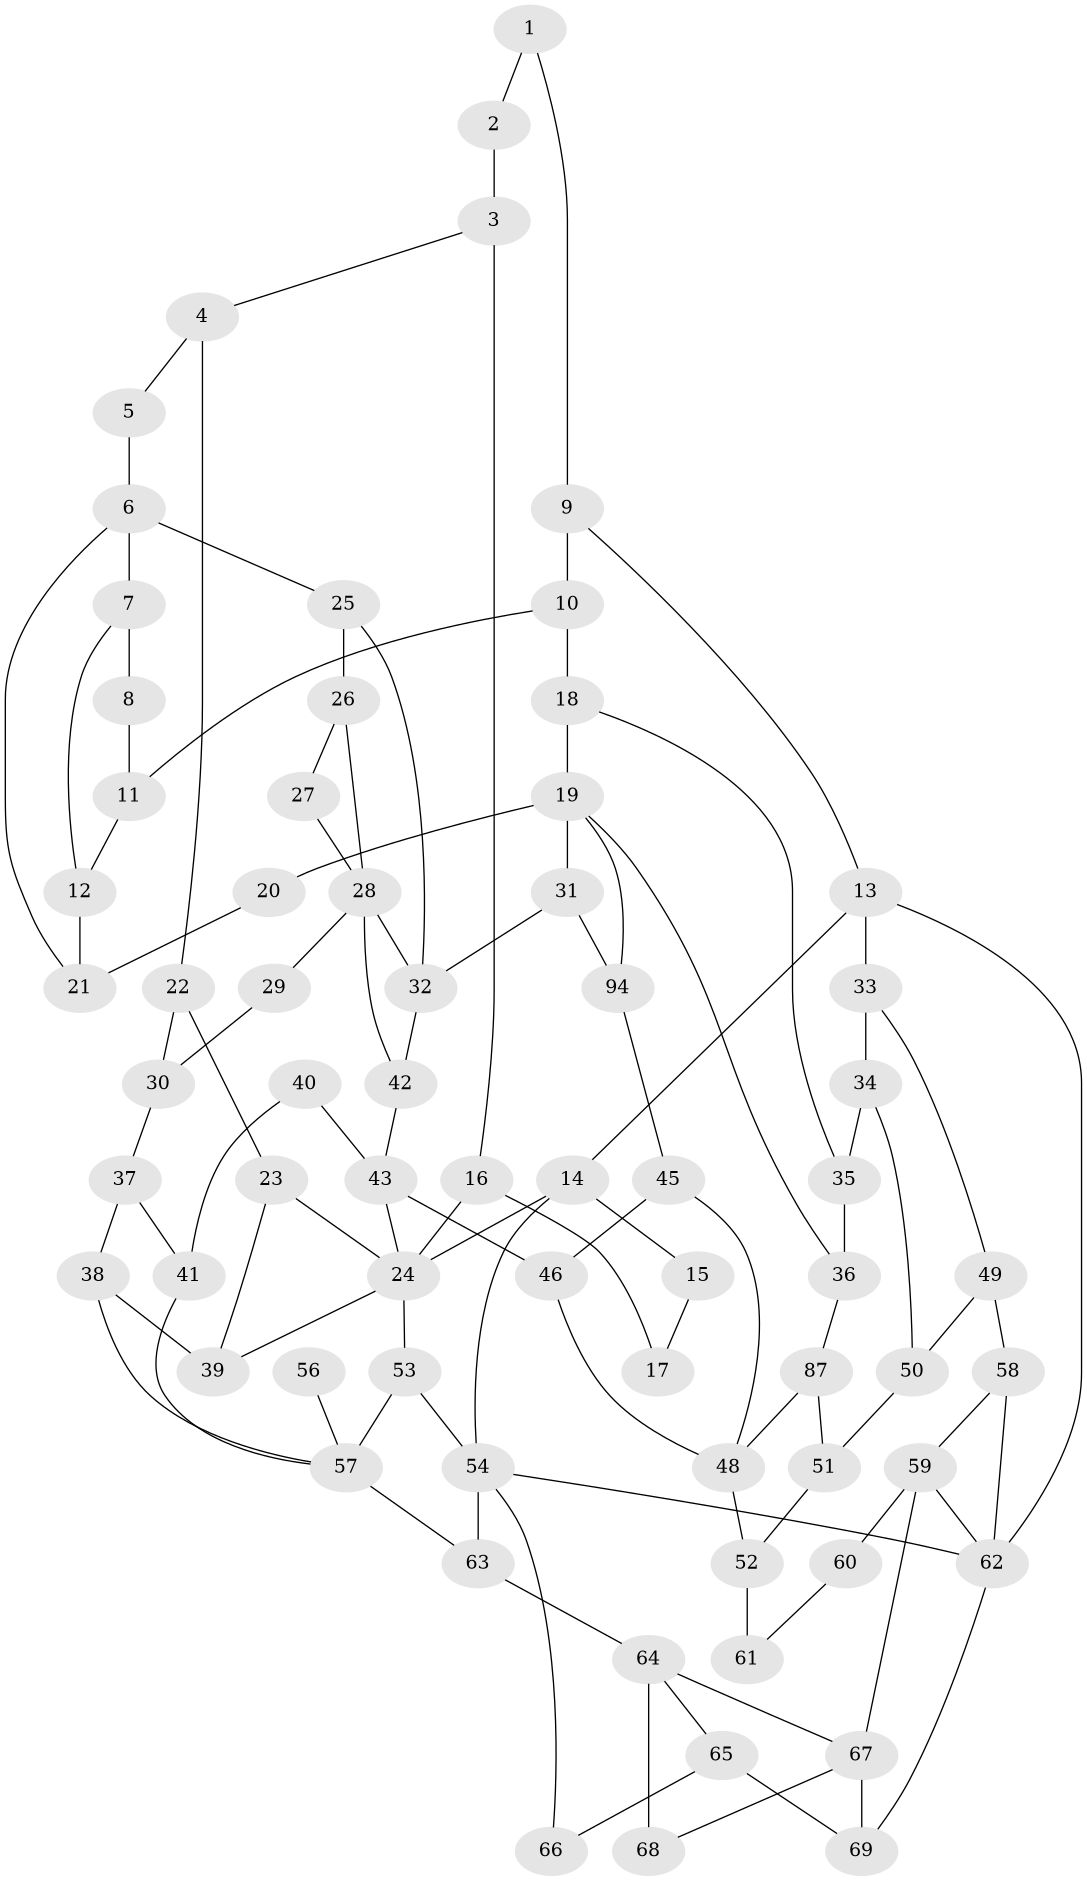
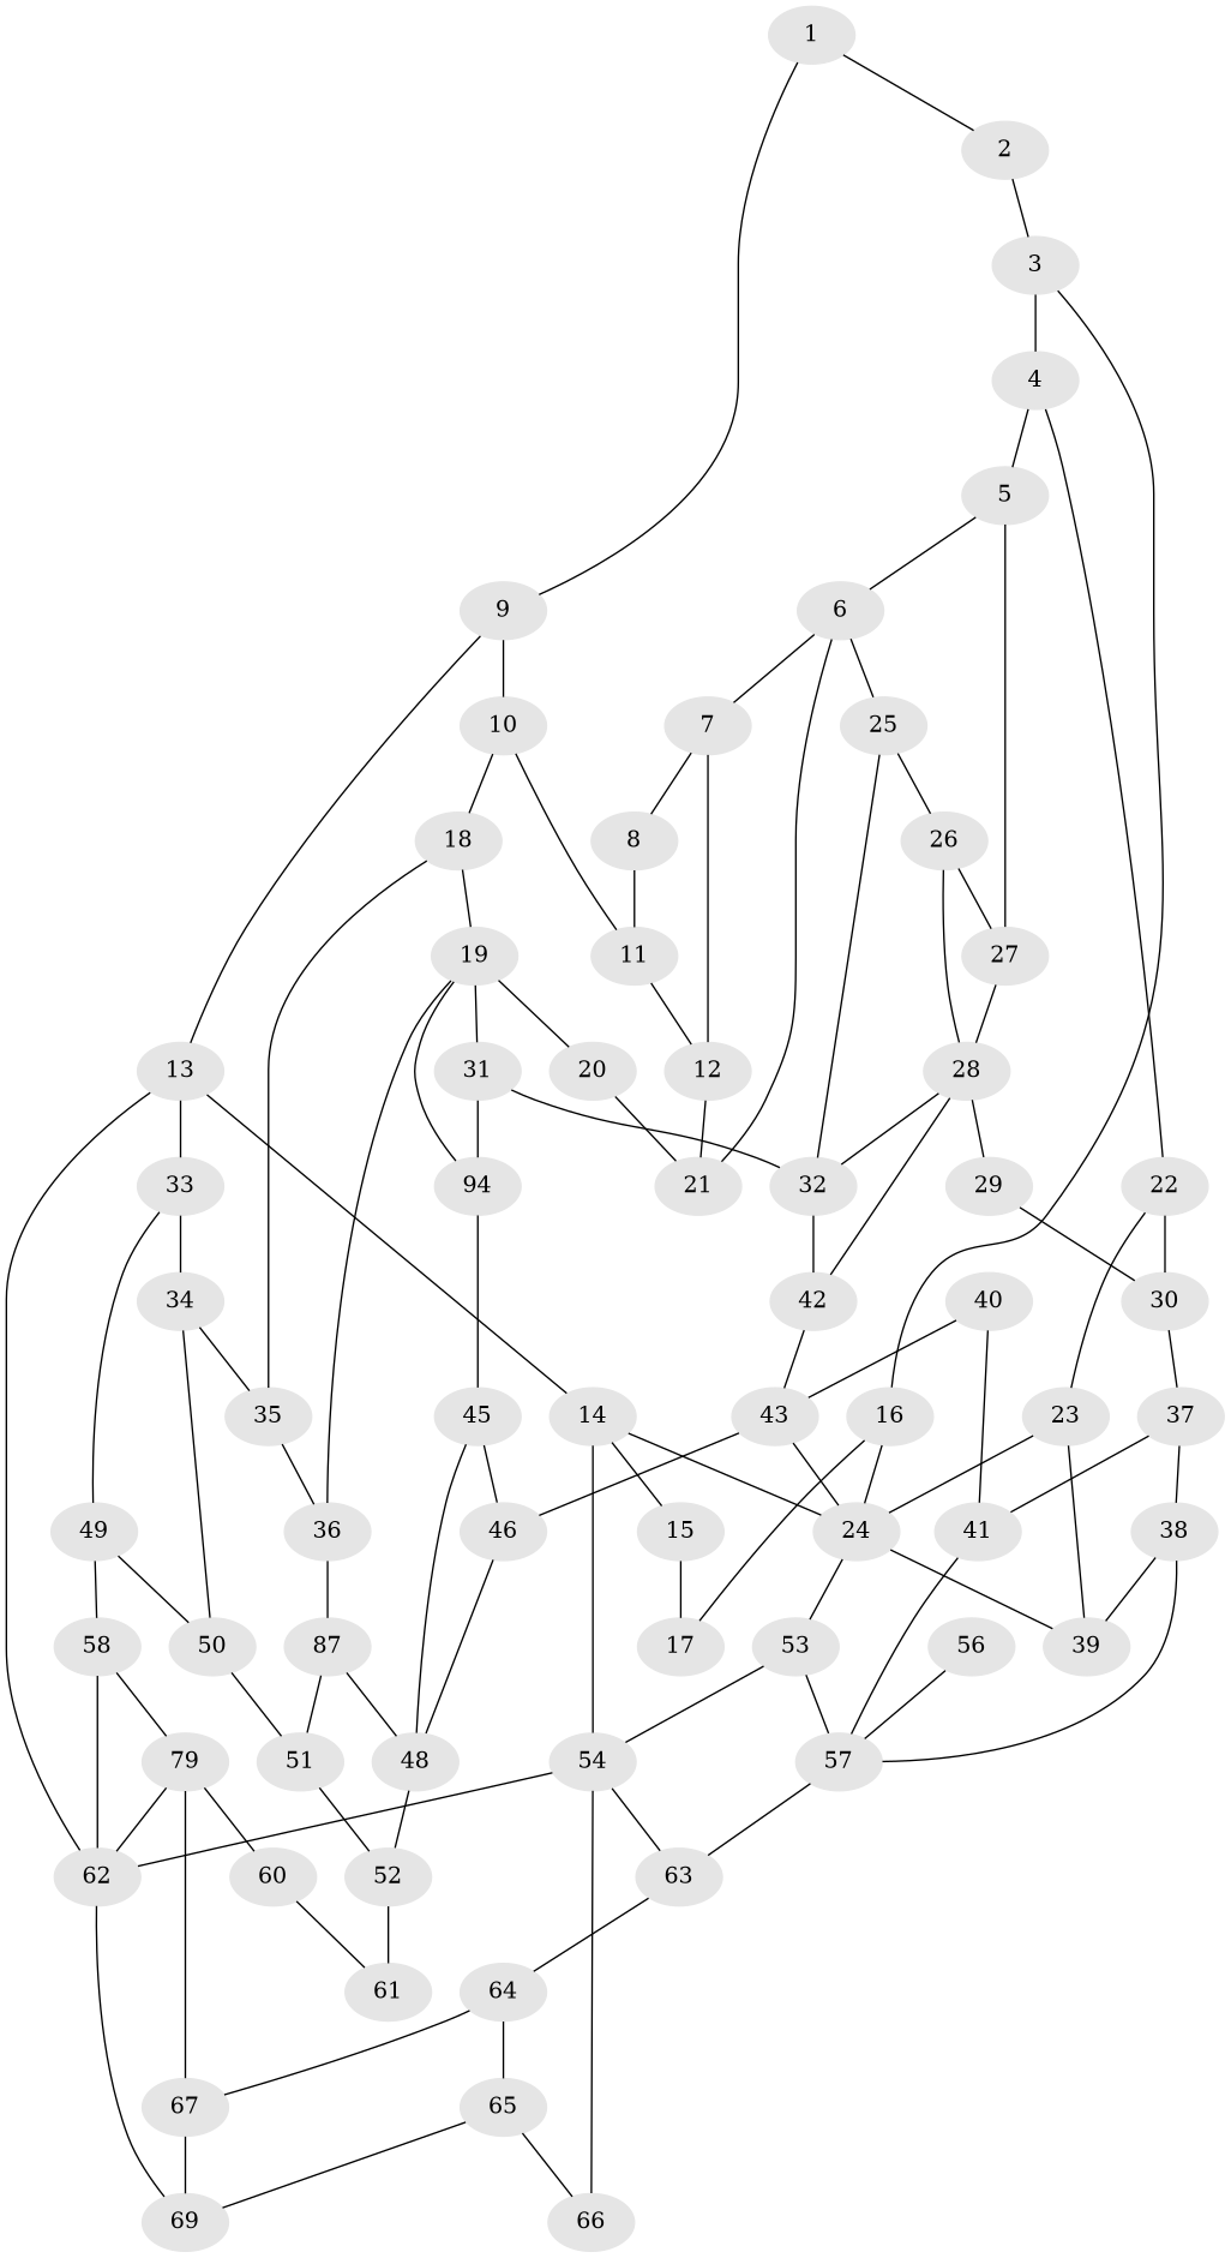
  graph {
    node [color=gray90 style=filled]
    edge [weight=1.0]
    1
    2
    9
    3
    10
    13
    4
    16
    5
    22
    24
    17
    6
    27
    23
    30
    7
    21
    25
    28
    8
    12
    26
    32
    11
    18
    14
    33
    62
    19
    35
    15
    54
    34
    49
    69
    39
    53
    66
    63
    20
    31
    36
    n44 [label=94]
    n45 [label=87]
    45
    37
    57
    42
    29
    40
    41
    43
    38
    50
    58
    51
    48
    46
    52
    61
-   59
+   59 [label=79]
    56
    64
    60
    67
-   68
    65
    1 -- 2
    1 -- 9
    2 -- 3
    9 -- 10
    9 -- 13
    3 -- 4
    3 -- 16
    10 -- 11
    10 -- 18
    13 -- 14
    13 -- 33
    13 -- 62
    4 -- 5
    4 -- 22
    16 -- 24
    16 -- 17
    5 -- 6
+   5 -- 27
    22 -- 23
    22 -- 30
    24 -- 39
    24 -- 53
    6 -- 7
    6 -- 21
    6 -- 25
    27 -- 28
    23 -- 24
    23 -- 39
    30 -- 37
    7 -- 8
    7 -- 12
    25 -- 26
    25 -- 32
    28 -- 32
    28 -- 42
    28 -- 29 [weight=2.0]
    8 -- 11
    12 -- 21
    26 -- 27
    26 -- 28
    32 -- 42
    11 -- 12
    18 -- 19
    18 -- 35
    14 -- 24
    14 -- 15
    14 -- 54 [weight=2.0]
    33 -- 34
    33 -- 49
    62 -- 69
    19 -- 20 [weight=2.0]
    19 -- 31
    19 -- 36
    19 -- n44
    35 -- 36
    15 -- 17
    54 -- 62
    54 -- 66 [weight=2.0]
    54 -- 63
    34 -- 35 [weight=4.0]
    34 -- 50
    49 -- 50
    49 -- 58
    53 -- 54 [weight=2.0]
    53 -- 57 [weight=2.0]
    63 -- 64 [weight=2.0]
    20 -- 21
    31 -- 32
    31 -- n44
    36 -- n45
    n44 -- 45
    n45 -- 51
    n45 -- 48
    45 -- 48
    45 -- 46
    37 -- 41
    37 -- 38
    57 -- 63
    42 -- 43
    29 -- 30
    40 -- 41
    40 -- 43
    41 -- 57
    43 -- 24
    43 -- 46
    38 -- 39
    38 -- 57
    50 -- 51
    58 -- 62
    58 -- 59
    51 -- 52
    48 -- 52 [weight=2.0]
    46 -- 48
    52 -- 61 [weight=2.0]
    59 -- 62
    59 -- 60 [weight=2.0]
    59 -- 67 [weight=2.0]
    56 -- 57
    64 -- 67
-   64 -- 68 [weight=2.0]
    64 -- 65
    60 -- 61
    67 -- 69
-   67 -- 68
    65 -- 69
    65 -- 66
  }
